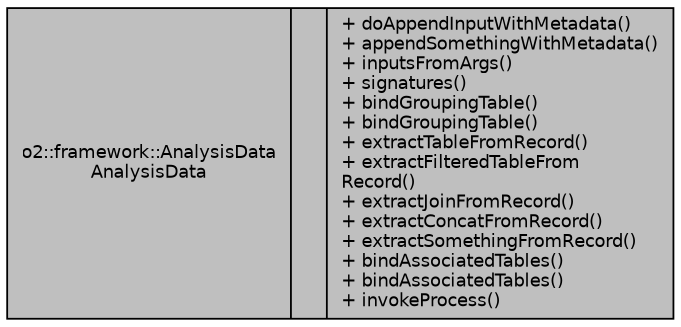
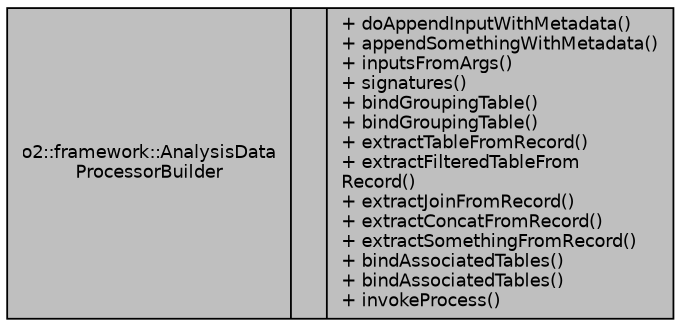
  digraph {
    rankdir=LR
-   n1 [color=black fillcolor=grey75 fontcolor=black fontname=Helvetica fontsize=10 height=0.2 label="{o2::framework::AnalysisData\lAnalysisData\n||+ doAppendInputWithMetadata()\l+ appendSomethingWithMetadata()\l+ inputsFromArgs()\l+ signatures()\l+ bindGroupingTable()\l+ bindGroupingTable()\l+ extractTableFromRecord()\l+ extractFilteredTableFrom\lRecord()\l+ extractJoinFromRecord()\l+ extractConcatFromRecord()\l+ extractSomethingFromRecord()\l+ bindAssociatedTables()\l+ bindAssociatedTables()\l+ invokeProcess()\l}" shape=record style=filled width=0.4]
+   n1 [color=black fillcolor=grey75 fontcolor=black fontname=Helvetica fontsize=10 height=0.2 label="{o2::framework::AnalysisData\lProcessorBuilder\n||+ doAppendInputWithMetadata()\l+ appendSomethingWithMetadata()\l+ inputsFromArgs()\l+ signatures()\l+ bindGroupingTable()\l+ bindGroupingTable()\l+ extractTableFromRecord()\l+ extractFilteredTableFrom\lRecord()\l+ extractJoinFromRecord()\l+ extractConcatFromRecord()\l+ extractSomethingFromRecord()\l+ bindAssociatedTables()\l+ bindAssociatedTables()\l+ invokeProcess()\l}" shape=record style=filled width=0.4]
  }
